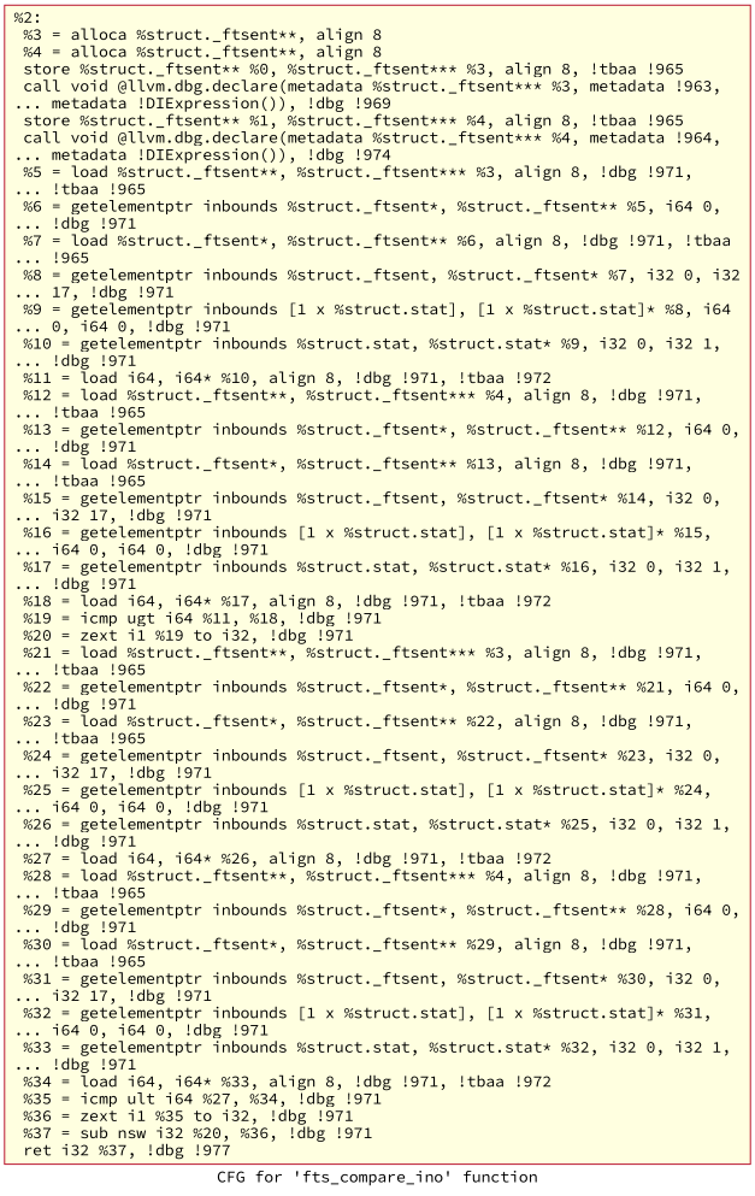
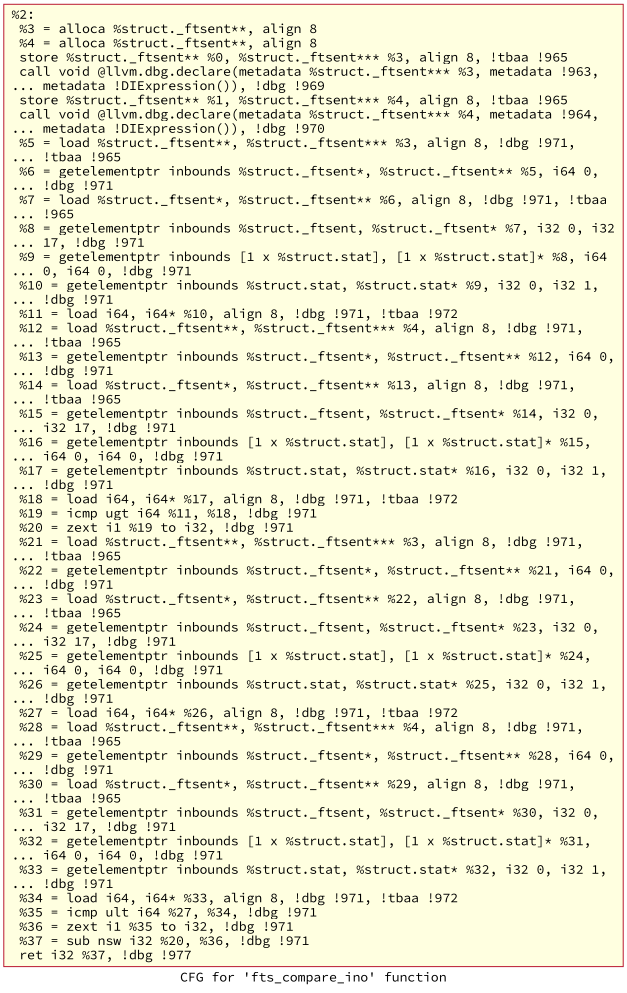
  digraph {
    label="CFG for 'fts_compare_ino' function"
    fontname="Source Code Pro"
-   n1 [color="#b70d28ff" fillcolor=lightyellow label="{%2:\l  %3 = alloca %struct._ftsent**, align 8\l  %4 = alloca %struct._ftsent**, align 8\l  store %struct._ftsent** %0, %struct._ftsent*** %3, align 8, !tbaa !965\l  call void @llvm.dbg.declare(metadata %struct._ftsent*** %3, metadata !963,\l... metadata !DIExpression()), !dbg !969\l  store %struct._ftsent** %1, %struct._ftsent*** %4, align 8, !tbaa !965\l  call void @llvm.dbg.declare(metadata %struct._ftsent*** %4, metadata !964,\l... metadata !DIExpression()), !dbg !974\l  %5 = load %struct._ftsent**, %struct._ftsent*** %3, align 8, !dbg !971,\l... !tbaa !965\l  %6 = getelementptr inbounds %struct._ftsent*, %struct._ftsent** %5, i64 0,\l... !dbg !971\l  %7 = load %struct._ftsent*, %struct._ftsent** %6, align 8, !dbg !971, !tbaa\l... !965\l  %8 = getelementptr inbounds %struct._ftsent, %struct._ftsent* %7, i32 0, i32\l... 17, !dbg !971\l  %9 = getelementptr inbounds [1 x %struct.stat], [1 x %struct.stat]* %8, i64\l... 0, i64 0, !dbg !971\l  %10 = getelementptr inbounds %struct.stat, %struct.stat* %9, i32 0, i32 1,\l... !dbg !971\l  %11 = load i64, i64* %10, align 8, !dbg !971, !tbaa !972\l  %12 = load %struct._ftsent**, %struct._ftsent*** %4, align 8, !dbg !971,\l... !tbaa !965\l  %13 = getelementptr inbounds %struct._ftsent*, %struct._ftsent** %12, i64 0,\l... !dbg !971\l  %14 = load %struct._ftsent*, %struct._ftsent** %13, align 8, !dbg !971,\l... !tbaa !965\l  %15 = getelementptr inbounds %struct._ftsent, %struct._ftsent* %14, i32 0,\l... i32 17, !dbg !971\l  %16 = getelementptr inbounds [1 x %struct.stat], [1 x %struct.stat]* %15,\l... i64 0, i64 0, !dbg !971\l  %17 = getelementptr inbounds %struct.stat, %struct.stat* %16, i32 0, i32 1,\l... !dbg !971\l  %18 = load i64, i64* %17, align 8, !dbg !971, !tbaa !972\l  %19 = icmp ugt i64 %11, %18, !dbg !971\l  %20 = zext i1 %19 to i32, !dbg !971\l  %21 = load %struct._ftsent**, %struct._ftsent*** %3, align 8, !dbg !971,\l... !tbaa !965\l  %22 = getelementptr inbounds %struct._ftsent*, %struct._ftsent** %21, i64 0,\l... !dbg !971\l  %23 = load %struct._ftsent*, %struct._ftsent** %22, align 8, !dbg !971,\l... !tbaa !965\l  %24 = getelementptr inbounds %struct._ftsent, %struct._ftsent* %23, i32 0,\l... i32 17, !dbg !971\l  %25 = getelementptr inbounds [1 x %struct.stat], [1 x %struct.stat]* %24,\l... i64 0, i64 0, !dbg !971\l  %26 = getelementptr inbounds %struct.stat, %struct.stat* %25, i32 0, i32 1,\l... !dbg !971\l  %27 = load i64, i64* %26, align 8, !dbg !971, !tbaa !972\l  %28 = load %struct._ftsent**, %struct._ftsent*** %4, align 8, !dbg !971,\l... !tbaa !965\l  %29 = getelementptr inbounds %struct._ftsent*, %struct._ftsent** %28, i64 0,\l... !dbg !971\l  %30 = load %struct._ftsent*, %struct._ftsent** %29, align 8, !dbg !971,\l... !tbaa !965\l  %31 = getelementptr inbounds %struct._ftsent, %struct._ftsent* %30, i32 0,\l... i32 17, !dbg !971\l  %32 = getelementptr inbounds [1 x %struct.stat], [1 x %struct.stat]* %31,\l... i64 0, i64 0, !dbg !971\l  %33 = getelementptr inbounds %struct.stat, %struct.stat* %32, i32 0, i32 1,\l... !dbg !971\l  %34 = load i64, i64* %33, align 8, !dbg !971, !tbaa !972\l  %35 = icmp ult i64 %27, %34, !dbg !971\l  %36 = zext i1 %35 to i32, !dbg !971\l  %37 = sub nsw i32 %20, %36, !dbg !971\l  ret i32 %37, !dbg !977\l}" shape=record style=filled fontname="Source Code Pro"]
+   n1 [color="#b70d28ff" fillcolor=lightyellow label="{%2:\l  %3 = alloca %struct._ftsent**, align 8\l  %4 = alloca %struct._ftsent**, align 8\l  store %struct._ftsent** %0, %struct._ftsent*** %3, align 8, !tbaa !965\l  call void @llvm.dbg.declare(metadata %struct._ftsent*** %3, metadata !963,\l... metadata !DIExpression()), !dbg !969\l  store %struct._ftsent** %1, %struct._ftsent*** %4, align 8, !tbaa !965\l  call void @llvm.dbg.declare(metadata %struct._ftsent*** %4, metadata !964,\l... metadata !DIExpression()), !dbg !970\l  %5 = load %struct._ftsent**, %struct._ftsent*** %3, align 8, !dbg !971,\l... !tbaa !965\l  %6 = getelementptr inbounds %struct._ftsent*, %struct._ftsent** %5, i64 0,\l... !dbg !971\l  %7 = load %struct._ftsent*, %struct._ftsent** %6, align 8, !dbg !971, !tbaa\l... !965\l  %8 = getelementptr inbounds %struct._ftsent, %struct._ftsent* %7, i32 0, i32\l... 17, !dbg !971\l  %9 = getelementptr inbounds [1 x %struct.stat], [1 x %struct.stat]* %8, i64\l... 0, i64 0, !dbg !971\l  %10 = getelementptr inbounds %struct.stat, %struct.stat* %9, i32 0, i32 1,\l... !dbg !971\l  %11 = load i64, i64* %10, align 8, !dbg !971, !tbaa !972\l  %12 = load %struct._ftsent**, %struct._ftsent*** %4, align 8, !dbg !971,\l... !tbaa !965\l  %13 = getelementptr inbounds %struct._ftsent*, %struct._ftsent** %12, i64 0,\l... !dbg !971\l  %14 = load %struct._ftsent*, %struct._ftsent** %13, align 8, !dbg !971,\l... !tbaa !965\l  %15 = getelementptr inbounds %struct._ftsent, %struct._ftsent* %14, i32 0,\l... i32 17, !dbg !971\l  %16 = getelementptr inbounds [1 x %struct.stat], [1 x %struct.stat]* %15,\l... i64 0, i64 0, !dbg !971\l  %17 = getelementptr inbounds %struct.stat, %struct.stat* %16, i32 0, i32 1,\l... !dbg !971\l  %18 = load i64, i64* %17, align 8, !dbg !971, !tbaa !972\l  %19 = icmp ugt i64 %11, %18, !dbg !971\l  %20 = zext i1 %19 to i32, !dbg !971\l  %21 = load %struct._ftsent**, %struct._ftsent*** %3, align 8, !dbg !971,\l... !tbaa !965\l  %22 = getelementptr inbounds %struct._ftsent*, %struct._ftsent** %21, i64 0,\l... !dbg !971\l  %23 = load %struct._ftsent*, %struct._ftsent** %22, align 8, !dbg !971,\l... !tbaa !965\l  %24 = getelementptr inbounds %struct._ftsent, %struct._ftsent* %23, i32 0,\l... i32 17, !dbg !971\l  %25 = getelementptr inbounds [1 x %struct.stat], [1 x %struct.stat]* %24,\l... i64 0, i64 0, !dbg !971\l  %26 = getelementptr inbounds %struct.stat, %struct.stat* %25, i32 0, i32 1,\l... !dbg !971\l  %27 = load i64, i64* %26, align 8, !dbg !971, !tbaa !972\l  %28 = load %struct._ftsent**, %struct._ftsent*** %4, align 8, !dbg !971,\l... !tbaa !965\l  %29 = getelementptr inbounds %struct._ftsent*, %struct._ftsent** %28, i64 0,\l... !dbg !971\l  %30 = load %struct._ftsent*, %struct._ftsent** %29, align 8, !dbg !971,\l... !tbaa !965\l  %31 = getelementptr inbounds %struct._ftsent, %struct._ftsent* %30, i32 0,\l... i32 17, !dbg !971\l  %32 = getelementptr inbounds [1 x %struct.stat], [1 x %struct.stat]* %31,\l... i64 0, i64 0, !dbg !971\l  %33 = getelementptr inbounds %struct.stat, %struct.stat* %32, i32 0, i32 1,\l... !dbg !971\l  %34 = load i64, i64* %33, align 8, !dbg !971, !tbaa !972\l  %35 = icmp ult i64 %27, %34, !dbg !971\l  %36 = zext i1 %35 to i32, !dbg !971\l  %37 = sub nsw i32 %20, %36, !dbg !971\l  ret i32 %37, !dbg !977\l}" shape=record style=filled fontname="Source Code Pro"]
  }
